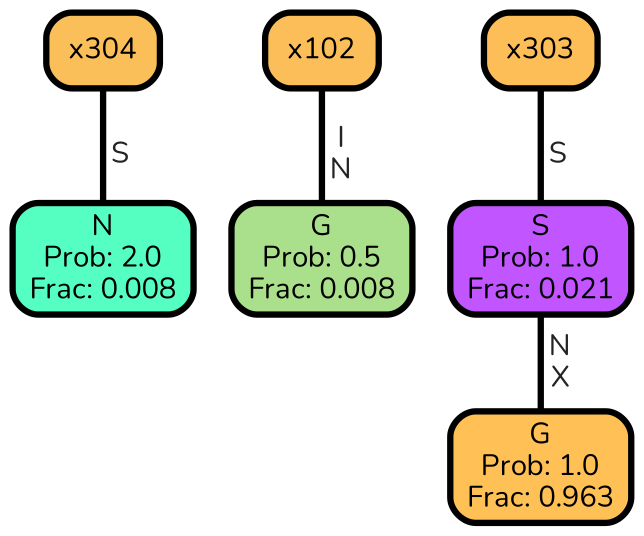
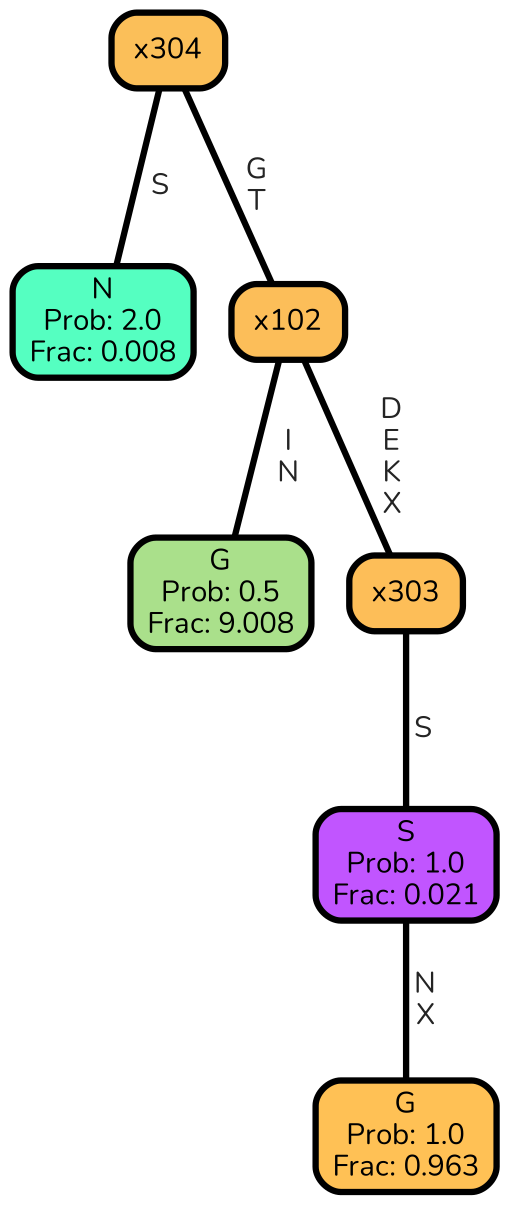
  graph {
    fontname=Nunito
    ranksep="0 equally"
    splines=straight
    node [color=black fontcolor=black fontname=Nunito penwidth=3 shape=box style="filled, rounded"]
    edge [color=black fontcolor=grey14 fontname=Nunito fontweight=bold penwidth=3]
    n1 [fillcolor="#55ffc1" label="N\nProb: 2.0\nFrac: 0.008"]
    n2 [fillcolor="#fbbf59" label=x304]
    n3 [fillcolor="#fcbe59" label=x102]
-   n4 [fillcolor="#aae08b" label="G\nProb: 0.5\nFrac: 0.008"]
+   n4 [fillcolor="#aae08b" label="G\nProb: 0.5\nFrac: 9.008"]
    n5 [fillcolor="#fdbe58" label=x303]
    n6 [fillcolor="#c155ff" label="S\nProb: 1.0\nFrac: 0.021"]
    n7 [fillcolor="#ffc155" label="G\nProb: 1.0\nFrac: 0.963"]
    subgraph sub_1 {
      rank=same
    }
    n2 -- n1 [label=" S"]
+   n2 -- n3 [label=" G\n T"]
    n3 -- n4 [label=" I\n N"]
+   n3 -- n5 [label=" D\n E\n K\n X"]
    n5 -- n6 [label=" S"]
    n6 -- n7 [label=" N\n X"]
  }
